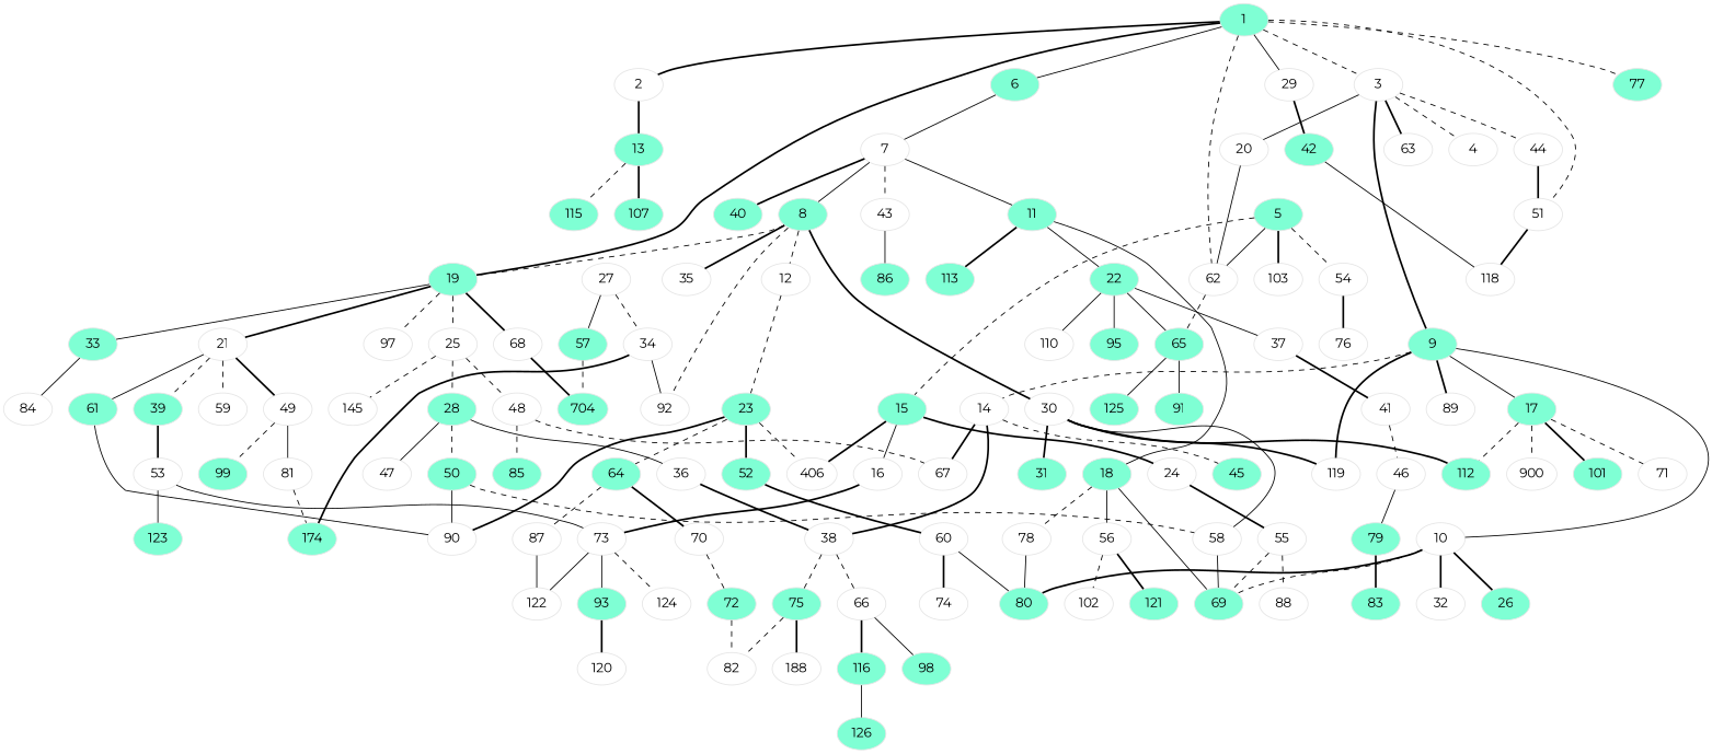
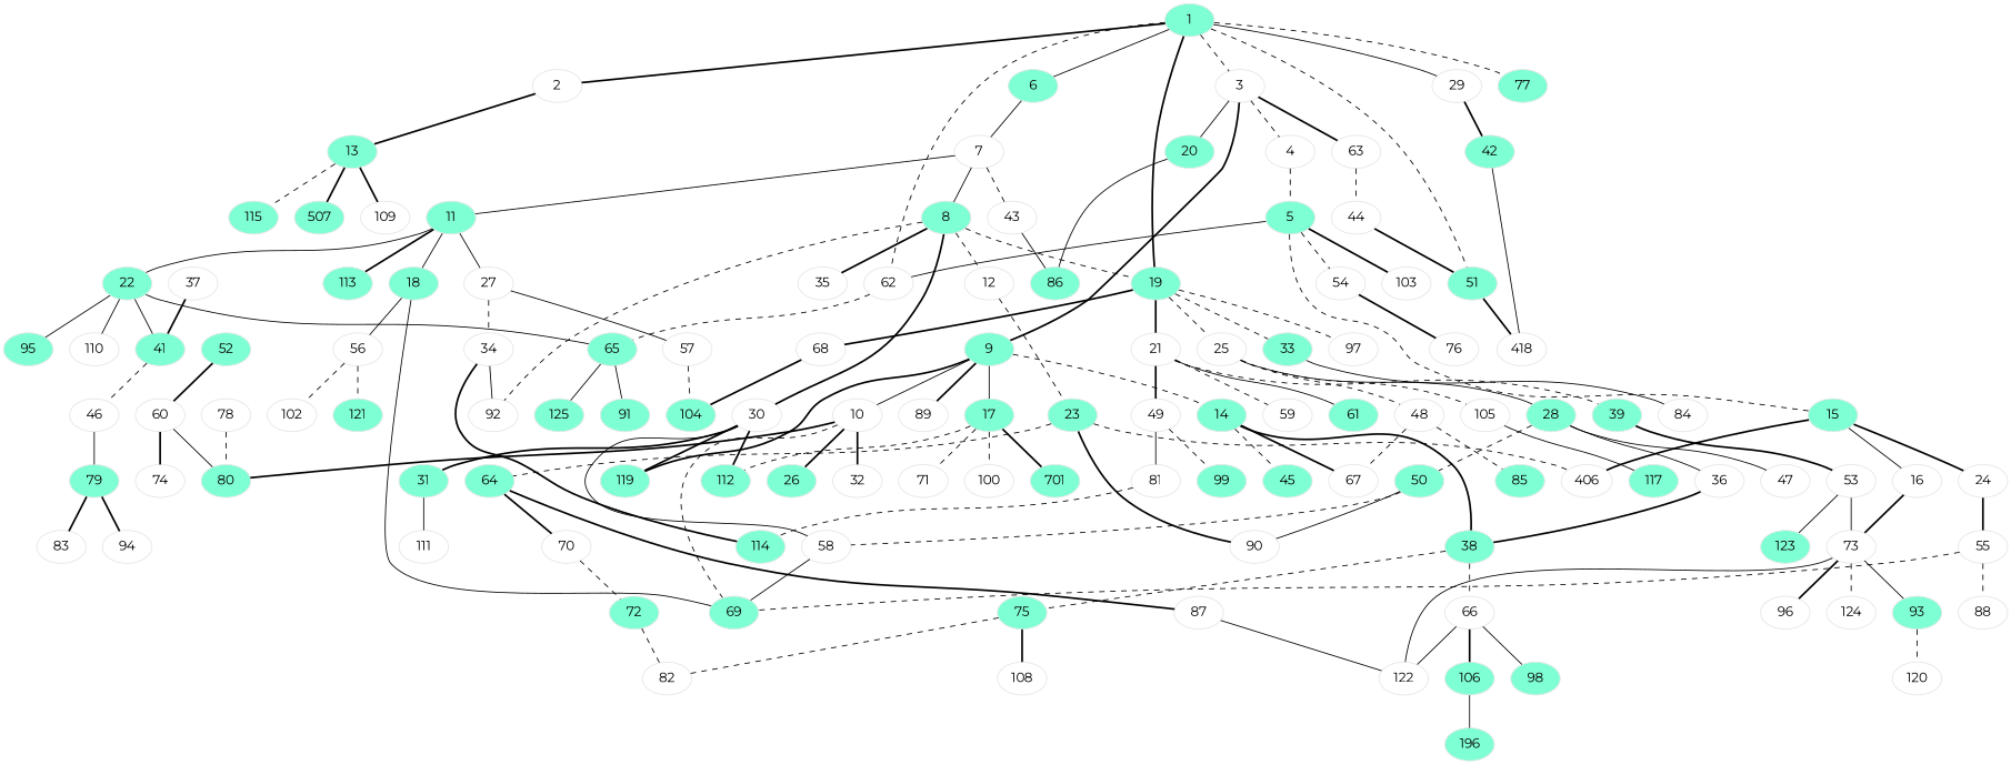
  graph {
    fontname=Montserrat
    node [color=gray90 fillcolor=white fontname=Montserrat style=filled]
    edge [fontname=Montserrat style=bold]
    1 [fillcolor=aquamarine]
    2
    3
    6 [fillcolor=aquamarine]
    19 [fillcolor=aquamarine]
    29
-   51
+   51 [fillcolor=aquamarine]
    62
    77 [fillcolor=aquamarine]
    13 [fillcolor=aquamarine]
    4
    9 [fillcolor=aquamarine]
-   20
+   20 [fillcolor=aquamarine]
    44
    63
    7
    21
    25
    33 [fillcolor=aquamarine]
    68
    97
    42 [fillcolor=aquamarine]
-   118
+   118 [label=418]
    65 [fillcolor=aquamarine]
-   107 [fillcolor=aquamarine]
+   107 [fillcolor=aquamarine label=507]
+   109
    115 [fillcolor=aquamarine]
    5 [fillcolor=aquamarine]
    10
-   14
+   14 [fillcolor=aquamarine]
    17 [fillcolor=aquamarine]
    89
-   119
+   119 [fillcolor=aquamarine]
    86 [fillcolor=aquamarine]
    15 [fillcolor=aquamarine]
    54
    103
    16
    24
    n40 [label=406]
    76
    8 [fillcolor=aquamarine]
    11 [fillcolor=aquamarine]
-   40 [fillcolor=aquamarine]
    43
    12
    30
    35
    92
    18 [fillcolor=aquamarine]
    22 [fillcolor=aquamarine]
    27
    113 [fillcolor=aquamarine]
    23 [fillcolor=aquamarine]
    112 [fillcolor=aquamarine]
    31 [fillcolor=aquamarine]
    58
    26 [fillcolor=aquamarine]
    32
    69 [fillcolor=aquamarine]
    80 [fillcolor=aquamarine]
-   38
+   38 [fillcolor=aquamarine]
    45 [fillcolor=aquamarine]
    67
    71
-   100 [label=900]
-   101 [fillcolor=aquamarine]
+   100
+   101 [fillcolor=aquamarine label=701]
    56
    78
    37
    95 [fillcolor=aquamarine]
    110
    34
-   57 [fillcolor=aquamarine]
+   57
    52 [fillcolor=aquamarine]
    64 [fillcolor=aquamarine]
    90
    66
    75 [fillcolor=aquamarine]
    73
    55
    122
    93 [fillcolor=aquamarine]
+   96
    124
    102
    121 [fillcolor=aquamarine]
    39 [fillcolor=aquamarine]
    49
    59
    61 [fillcolor=aquamarine]
    28 [fillcolor=aquamarine]
    48
-   105 [label=145]
+   105
    84
-   104 [fillcolor=aquamarine label=704]
+   104 [fillcolor=aquamarine]
    53
    81
    99 [fillcolor=aquamarine]
-   41
+   41 [fillcolor=aquamarine]
    91 [fillcolor=aquamarine]
    125 [fillcolor=aquamarine]
    60
    70
    87
    88
    36
    47
    50 [fillcolor=aquamarine]
    85 [fillcolor=aquamarine]
-   114 [fillcolor=aquamarine label=174]
+   117 [fillcolor=aquamarine]
+   114 [fillcolor=aquamarine]
+   111
    46
-   116 [fillcolor=aquamarine]
+   116 [fillcolor=aquamarine label=106]
    98 [fillcolor=aquamarine]
    82
-   108 [label=188]
+   108
    123 [fillcolor=aquamarine]
    79 [fillcolor=aquamarine]
-   83 [fillcolor=aquamarine]
+   83
+   94
    74
    72 [fillcolor=aquamarine]
-   126 [fillcolor=aquamarine]
+   126 [fillcolor=aquamarine label=196]
    120
    1 -- 2
    1 -- 3 [style=dashed]
    1 -- 6 [style=solid]
    1 -- 19
    1 -- 29 [style=solid]
    1 -- 51 [style=dashed]
    1 -- 62 [style=dashed]
    1 -- 77 [style=dashed]
    2 -- 13
    3 -- 4 [style=dashed]
    3 -- 9
    3 -- 20 [style=solid]
-   3 -- 44 [style=dashed]
+   63 -- 44 [style=dashed]
    3 -- 63
    6 -- 7 [style=solid]
    19 -- 21
    19 -- 25 [style=dashed]
-   19 -- 33 [style=solid]
+   19 -- 33 [style=dashed]
    19 -- 68
    19 -- 97 [style=dashed]
    29 -- 42
    51 -- 118
    62 -- 65 [style=dashed]
    13 -- 107
+   13 -- 109
    13 -- 115 [style=dashed]
+   4 -- 5 [style=dashed]
    9 -- 10 [style=solid]
    9 -- 14 [style=dashed]
    9 -- 17 [style=solid]
    9 -- 89
    9 -- 119
-   20 -- 62 [style=solid]
+   20 -- 86 [style=solid]
    44 -- 51
    7 -- 8 [style=solid]
    7 -- 11 [style=solid]
-   7 -- 40
    7 -- 43 [style=dashed]
    21 -- 39 [style=dashed]
    21 -- 49
    21 -- 59 [style=dashed]
    21 -- 61 [style=solid]
-   25 -- 28 [style=dashed]
+   25 -- 28 [style=solid]
    25 -- 48 [style=dashed]
    25 -- 105 [style=dashed]
    33 -- 84 [style=solid]
    68 -- 104
    42 -- 118 [style=solid]
    65 -- 91 [style=solid]
    65 -- 125 [style=solid]
    5 -- 62 [style=solid]
    5 -- 15 [style=dashed]
    5 -- 54 [style=dashed]
    5 -- 103
    10 -- 26
    10 -- 32
    10 -- 69 [style=dashed]
    10 -- 80
    14 -- 38
    14 -- 45 [style=dashed]
    14 -- 67
    17 -- 112 [style=dashed]
    17 -- 71 [style=dashed]
    17 -- 100 [style=dashed]
    17 -- 101
    15 -- 16 [style=solid]
    15 -- 24
    15 -- n40
    54 -- 76
    16 -- 73
    24 -- 55
    8 -- 19 [style=dashed]
    8 -- 12 [style=dashed]
    8 -- 30
    8 -- 35
    8 -- 92 [style=dashed]
    11 -- 18 [style=solid]
    11 -- 22 [style=solid]
+   11 -- 27 [style=solid]
    11 -- 113
    43 -- 86 [style=solid]
    12 -- 23 [style=dashed]
    30 -- 119
    30 -- 112
    30 -- 31
    30 -- 58 [style=solid]
    18 -- 69 [style=solid]
    18 -- 56 [style=solid]
-   18 -- 78 [style=dashed]
    22 -- 65 [style=solid]
-   22 -- 37 [style=solid]
+   22 -- 41 [style=solid]
    22 -- 95 [style=solid]
    22 -- 110 [style=solid]
    27 -- 34 [style=dashed]
    27 -- 57 [style=solid]
    23 -- n40 [style=dashed]
-   23 -- 52
    23 -- 64 [style=dashed]
    23 -- 90
+   31 -- 111 [style=solid]
    58 -- 69 [style=solid]
    38 -- 66 [style=dashed]
    38 -- 75 [style=dashed]
    56 -- 102 [style=dashed]
-   56 -- 121
-   78 -- 80 [style=solid]
+   56 -- 121 [style=dashed]
+   78 -- 80 [style=dashed]
    37 -- 41
    34 -- 92 [style=solid]
    34 -- 114
    57 -- 104 [style=dashed]
    52 -- 60
    64 -- 70
-   64 -- 87 [style=dashed]
+   64 -- 87
+   66 -- 122 [style=solid]
    66 -- 116
    66 -- 98 [style=solid]
    75 -- 82 [style=dashed]
    75 -- 108
    73 -- 122 [style=solid]
    73 -- 93 [style=solid]
+   73 -- 96
    73 -- 124 [style=dashed]
    55 -- 69 [style=dashed]
    55 -- 88 [style=dashed]
-   93 -- 120
+   93 -- 120 [style=dashed]
    39 -- 53
    49 -- 81 [style=solid]
    49 -- 99 [style=dashed]
-   61 -- 90 [style=solid]
    28 -- 36 [style=solid]
    28 -- 47 [style=solid]
    28 -- 50 [style=dashed]
    48 -- 67 [style=dashed]
    48 -- 85 [style=dashed]
+   105 -- 117 [style=solid]
    53 -- 73 [style=solid]
    53 -- 123 [style=solid]
    81 -- 114 [style=dashed]
    41 -- 46 [style=dashed]
    60 -- 80 [style=solid]
    60 -- 74
    70 -- 72 [style=dashed]
    87 -- 122 [style=solid]
    36 -- 38
    50 -- 58 [style=dashed]
    50 -- 90 [style=solid]
    46 -- 79 [style=solid]
    116 -- 126 [style=solid]
    79 -- 83
+   79 -- 94
    72 -- 82 [style=dashed]
  }
